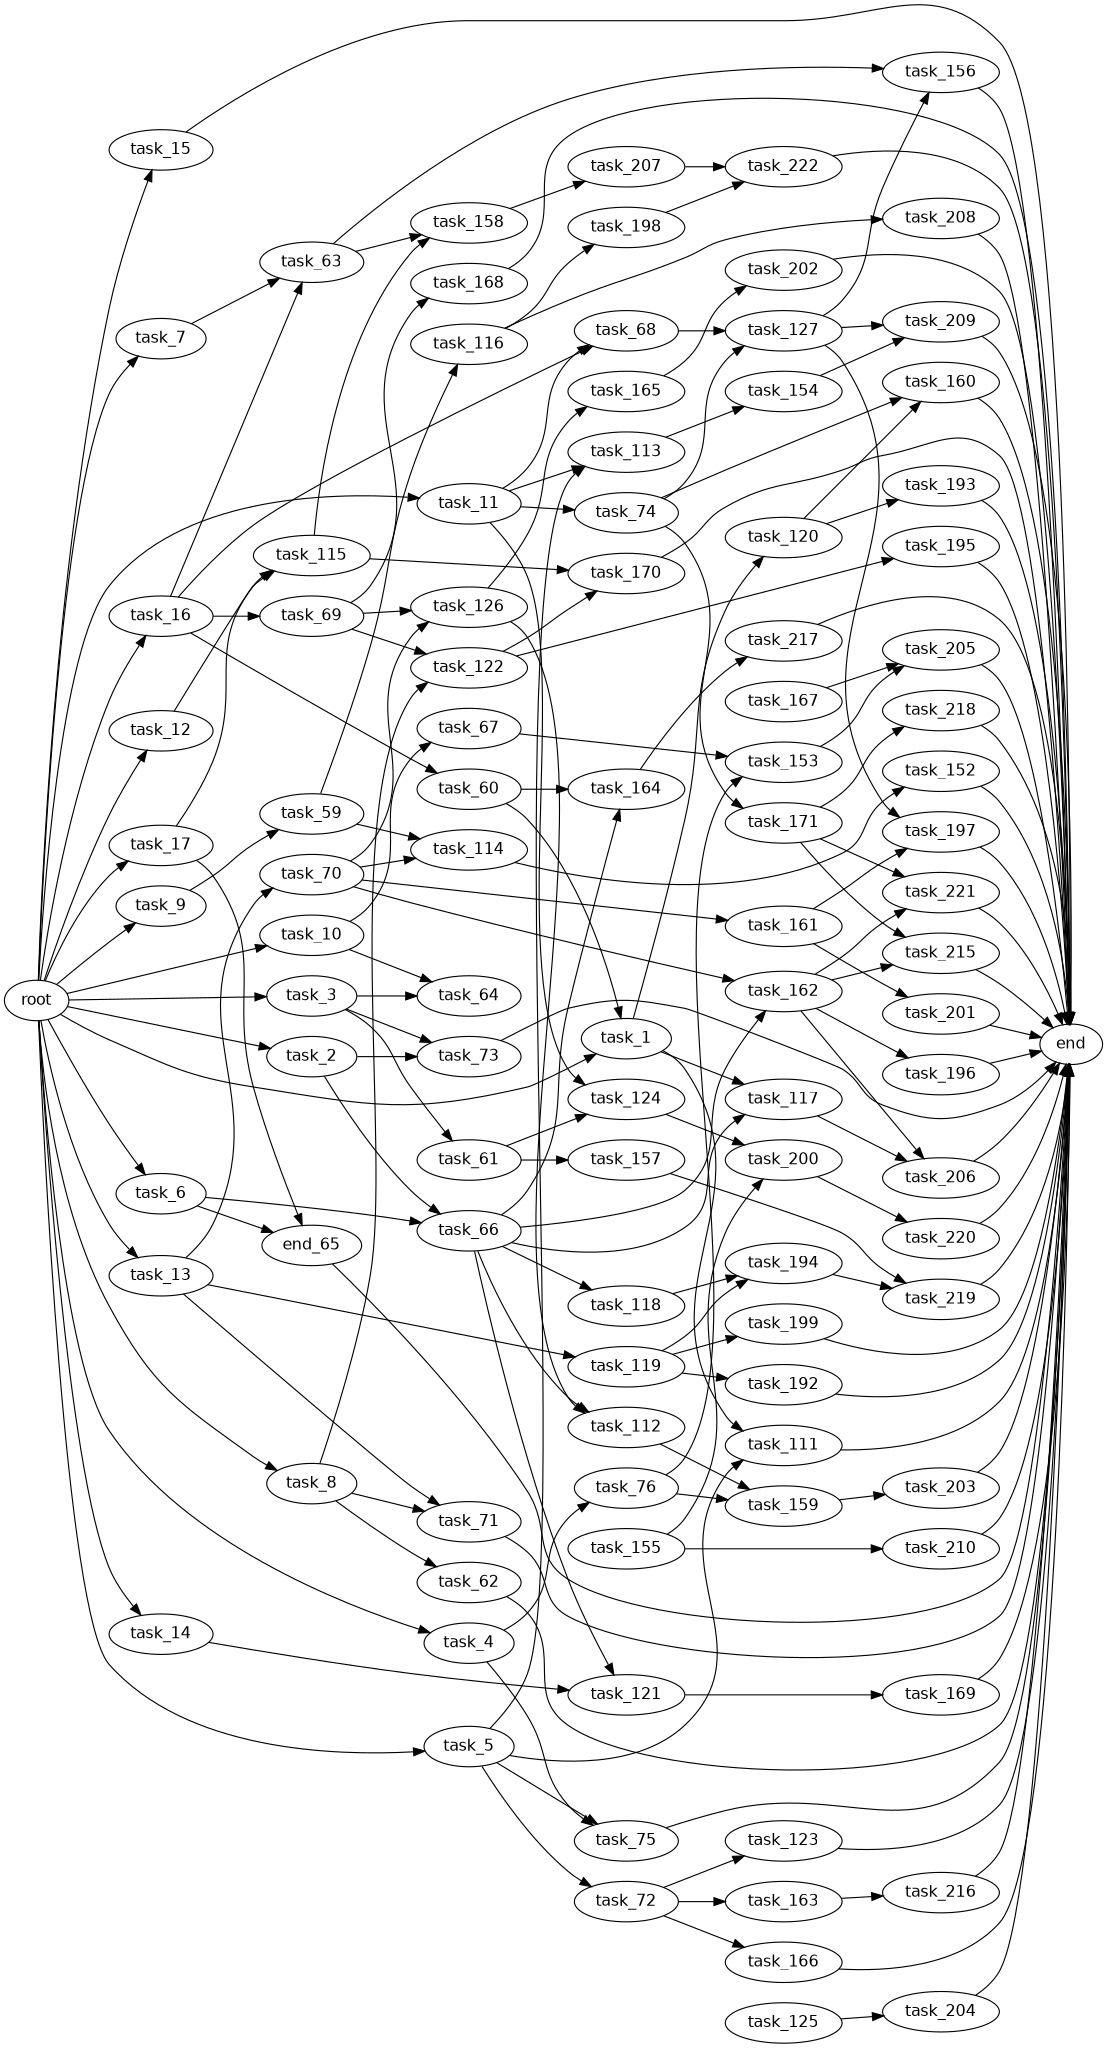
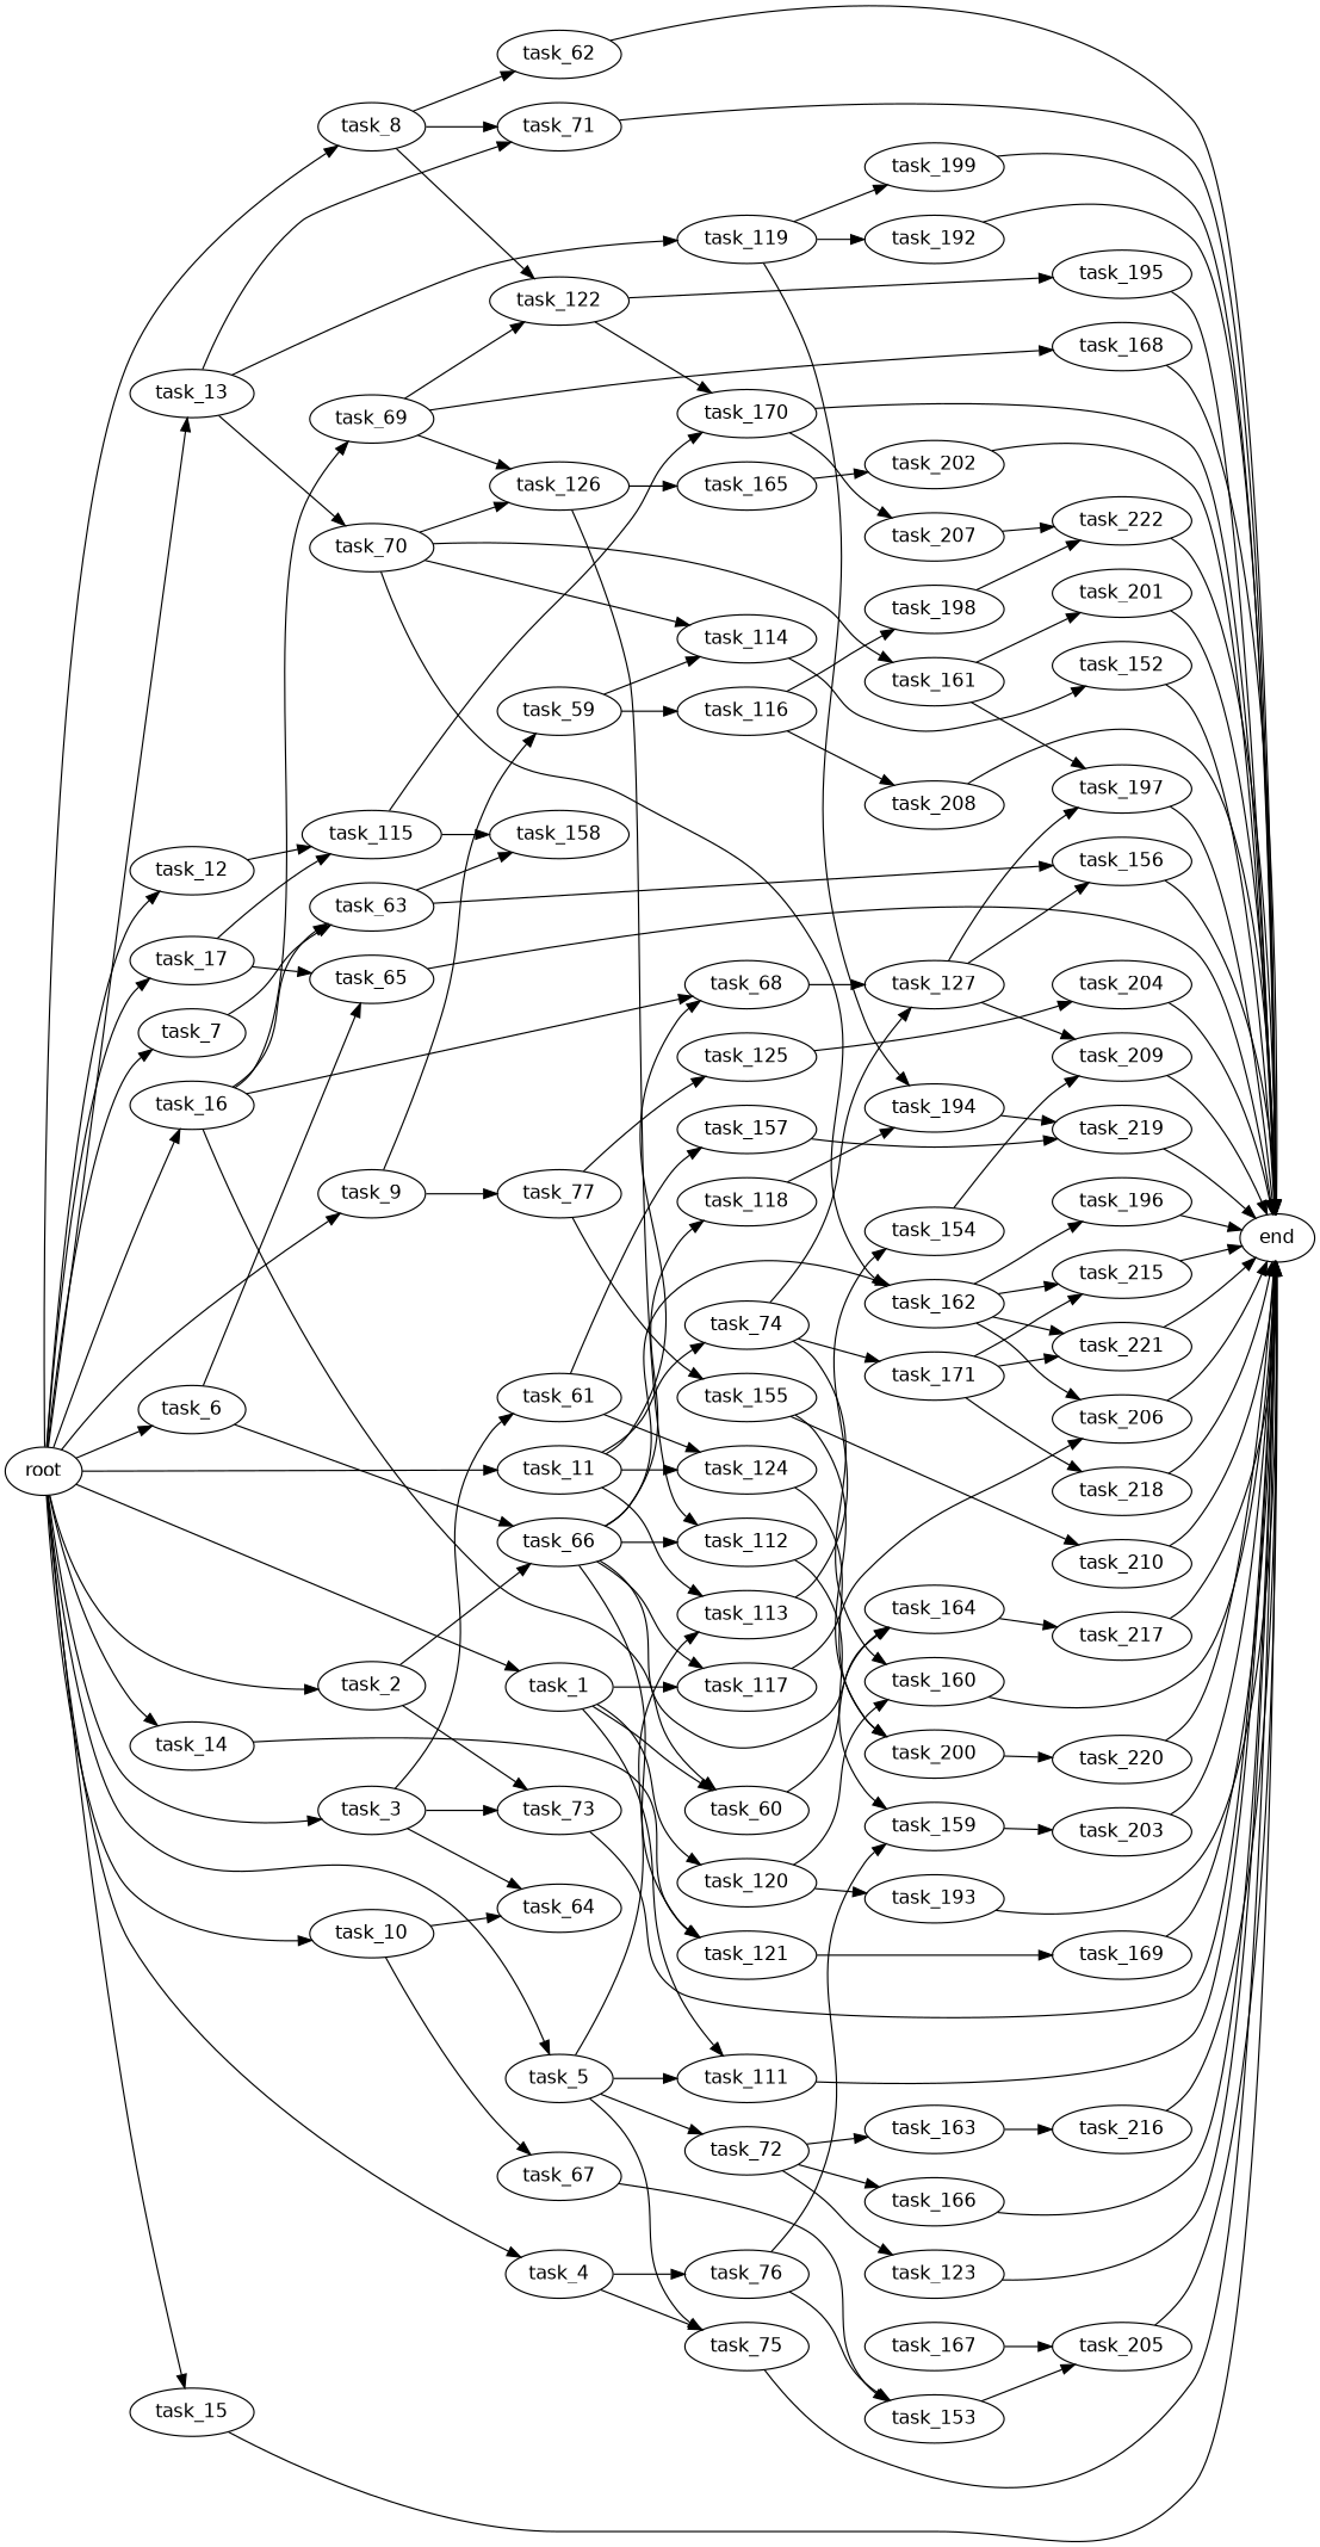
  digraph {
    fontname="DejaVu Sans"
    rankdir=LR
    node [fontname="DejaVu Sans"]
    edge [fontname="DejaVu Sans"]
    task_156
    end
    task_171
    task_221
    task_218
    task_215
    task_207
    task_222
    task_15
    task_166
    task_121
    task_169
    task_195
    task_154
    task_209
    task_73
    task_210
    task_16
    task_68
    task_69
    task_60
    task_63
    task_127
    task_122
    task_168
    task_126
    task_164
    task_158
    task_197
    task_61
    task_157
    task_124
    task_219
    task_200
    task_217
    task_74
    task_160
    task_1
    task_120
    task_117
    task_111
    task_193
    task_206
    task_114
    task_152
    task_11
    task_113
    task_62
    task_116
    task_198
    task_208
    task_2
    task_66
    task_118
    task_112
    task_162
+   task_77
    task_155
    task_125
    task_10
    task_64
    task_67
    task_153
    task_194
    task_159
    task_196
    task_123
    task_220
    task_170
    task_72
    task_163
    task_216
    task_17
-   task_65 [label=end_65]
+   task_65
    task_115
    task_199
    task_205
    task_203
    task_12
    task_204
    task_167
    task_59
    task_9
    task_165
    task_202
    task_192
    task_201
    task_13
    task_119
    task_70
    task_71
    task_161
    task_3
    task_5
    task_75
    task_76
    task_8
    task_14
    task_4
    root
    task_6
    task_7
    task_156 -> end
    task_171 -> task_221
    task_171 -> task_218
    task_171 -> task_215
    task_221 -> end
    task_218 -> end
    task_215 -> end
    task_207 -> task_222
    task_222 -> end
    task_15 -> end
    task_166 -> end
    task_121 -> task_169
    task_169 -> end
    task_195 -> end
    task_154 -> task_209
    task_209 -> end
    task_73 -> end
    task_210 -> end
    task_16 -> task_68
    task_16 -> task_69
    task_16 -> task_60
    task_16 -> task_63
    task_68 -> task_127
    task_69 -> task_122
    task_69 -> task_168
    task_69 -> task_126
    task_60 -> task_164
    task_63 -> task_156
    task_63 -> task_158
    task_127 -> task_156
    task_127 -> task_209
    task_127 -> task_197
    task_122 -> task_195
    task_122 -> task_170
    task_168 -> end
    task_126 -> task_112
    task_126 -> task_165
    task_164 -> task_217
-   task_158 -> task_207
+   task_170 -> task_207
    task_197 -> end
    task_61 -> task_157
    task_61 -> task_124
    task_157 -> task_219
    task_124 -> task_200
    task_219 -> end
    task_200 -> task_220
    task_217 -> end
    task_74 -> task_171
    task_74 -> task_127
    task_74 -> task_160
    task_160 -> end
-   task_60 -> task_1
+   task_1 -> task_60
    task_1 -> task_120
    task_1 -> task_117
    task_1 -> task_111
    task_120 -> task_160
    task_120 -> task_193
    task_117 -> task_206
    task_111 -> end
    task_193 -> end
    task_206 -> end
    task_114 -> task_152
    task_152 -> end
    task_11 -> task_68
    task_11 -> task_124
    task_11 -> task_74
    task_11 -> task_113
    task_113 -> task_154
    task_62 -> end
    task_116 -> task_198
    task_116 -> task_208
    task_198 -> task_222
    task_208 -> end
    task_2 -> task_73
    task_2 -> task_66
    task_66 -> task_121
    task_66 -> task_164
    task_66 -> task_117
    task_66 -> task_118
    task_66 -> task_112
    task_66 -> task_162
    task_118 -> task_194
    task_112 -> task_159
    task_162 -> task_221
    task_162 -> task_215
    task_162 -> task_206
    task_162 -> task_196
+   task_77 -> task_155
+   task_77 -> task_125
    task_155 -> task_210
    task_155 -> task_200
    task_125 -> task_204
    task_10 -> task_64
    task_10 -> task_67
    task_67 -> task_153
    task_153 -> task_205
    task_194 -> task_219
    task_159 -> task_203
    task_196 -> end
    task_123 -> end
    task_220 -> end
    task_170 -> end
    task_72 -> task_166
    task_72 -> task_123
    task_72 -> task_163
    task_163 -> task_216
    task_216 -> end
    task_17 -> task_65
    task_17 -> task_115
    task_65 -> end
    task_115 -> task_158
    task_115 -> task_170
    task_199 -> end
    task_205 -> end
    task_203 -> end
    task_12 -> task_115
    task_204 -> end
    task_167 -> task_205
    task_59 -> task_114
    task_59 -> task_116
+   task_9 -> task_77
    task_9 -> task_59
    task_165 -> task_202
    task_202 -> end
    task_192 -> end
    task_201 -> end
    task_13 -> task_119
    task_13 -> task_70
    task_13 -> task_71
    task_119 -> task_194
    task_119 -> task_199
    task_119 -> task_192
    task_70 -> task_126
    task_70 -> task_114
    task_70 -> task_162
    task_70 -> task_161
    task_71 -> end
    task_161 -> task_197
    task_161 -> task_201
    task_3 -> task_73
    task_3 -> task_61
    task_3 -> task_64
    task_5 -> task_111
    task_5 -> task_113
    task_5 -> task_72
    task_5 -> task_75
    task_75 -> end
    task_76 -> task_153
    task_76 -> task_159
    task_8 -> task_122
    task_8 -> task_62
    task_8 -> task_71
    task_14 -> task_121
    task_4 -> task_75
    task_4 -> task_76
    root -> task_15
    root -> task_16
    root -> task_1
    root -> task_11
    root -> task_2
    root -> task_10
    root -> task_17
    root -> task_12
    root -> task_9
    root -> task_13
    root -> task_3
    root -> task_5
    root -> task_8
    root -> task_14
    root -> task_4
    root -> task_6
    root -> task_7
    task_6 -> task_66
    task_6 -> task_65
    task_7 -> task_63
  }
